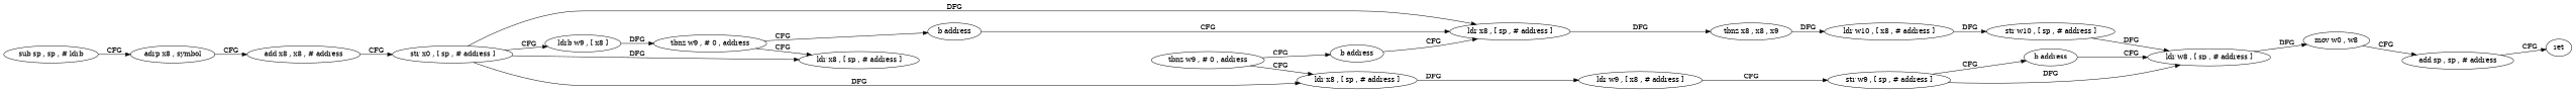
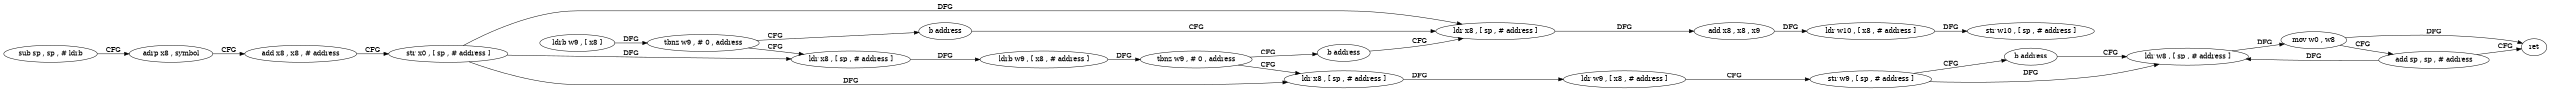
  digraph {
    rankdir=LR
    n1 [label="sub sp , sp , # ldrb"]
    n2 [label="adrp x8 , symbol"]
    n3 [label="add x8 , x8 , # address"]
    n4 [label="str x0 , [ sp , # address ]"]
    n5 [label="ldrb w9 , [ x8 ]"]
    n6 [label="ldr x8 , [ sp , # address ]"]
    n7 [label="ldr x8 , [ sp , # address ]"]
    n8 [label="ldr x8 , [ sp , # address ]"]
    n9 [label="tbnz w9 , # 0 , address"]
+   n10 [label="ldrb w9 , [ x8 , # address ]"]
    n11 [label="ldr w9 , [ x8 , # address ]"]
-   n12 [label="tbnz x8 , x8 , x9"]
+   n12 [label="add x8 , x8 , x9"]
    n13 [label="b address"]
    n14 [label="tbnz w9 , # 0 , address"]
    n15 [label="b address"]
    n16 [label="str w9 , [ sp , # address ]"]
    n17 [label="ldr w10 , [ x8 , # address ]"]
    n18 [label="b address"]
    n19 [label="ldr w8 , [ sp , # address ]"]
    n20 [label="mov w0 , w8"]
    n21 [label="add sp , sp , # address"]
    n22 [label=ret]
    n23 [label="str w10 , [ sp , # address ]"]
    n1 -> n2 [label=CFG]
    n2 -> n3 [label=CFG]
    n3 -> n4 [label=CFG]
-   n4 -> n5 [label=CFG]
    n4 -> n6 [label=DFG]
    n4 -> n7 [label=DFG]
    n4 -> n8 [label=DFG]
    n5 -> n9 [label=DFG]
+   n6 -> n10 [label=DFG]
    n7 -> n11 [label=DFG]
    n8 -> n12 [label=DFG]
    n9 -> n6 [label=CFG]
    n9 -> n13 [label=CFG]
+   n10 -> n14 [label=DFG]
    n11 -> n16 [label=CFG]
    n12 -> n17 [label=DFG]
    n13 -> n8 [label=CFG]
    n14 -> n7 [label=CFG]
    n14 -> n15 [label=CFG]
    n15 -> n8 [label=CFG]
    n16 -> n18 [label=CFG]
    n16 -> n19 [label=DFG]
    n17 -> n23 [label=DFG]
    n18 -> n19 [label=CFG]
    n19 -> n20 [label=DFG]
    n20 -> n21 [label=CFG]
+   n20 -> n22 [label=DFG]
    n21 -> n22 [label=CFG]
-   n23 -> n19 [label=DFG]
+   n21 -> n19 [label=DFG]
  }
